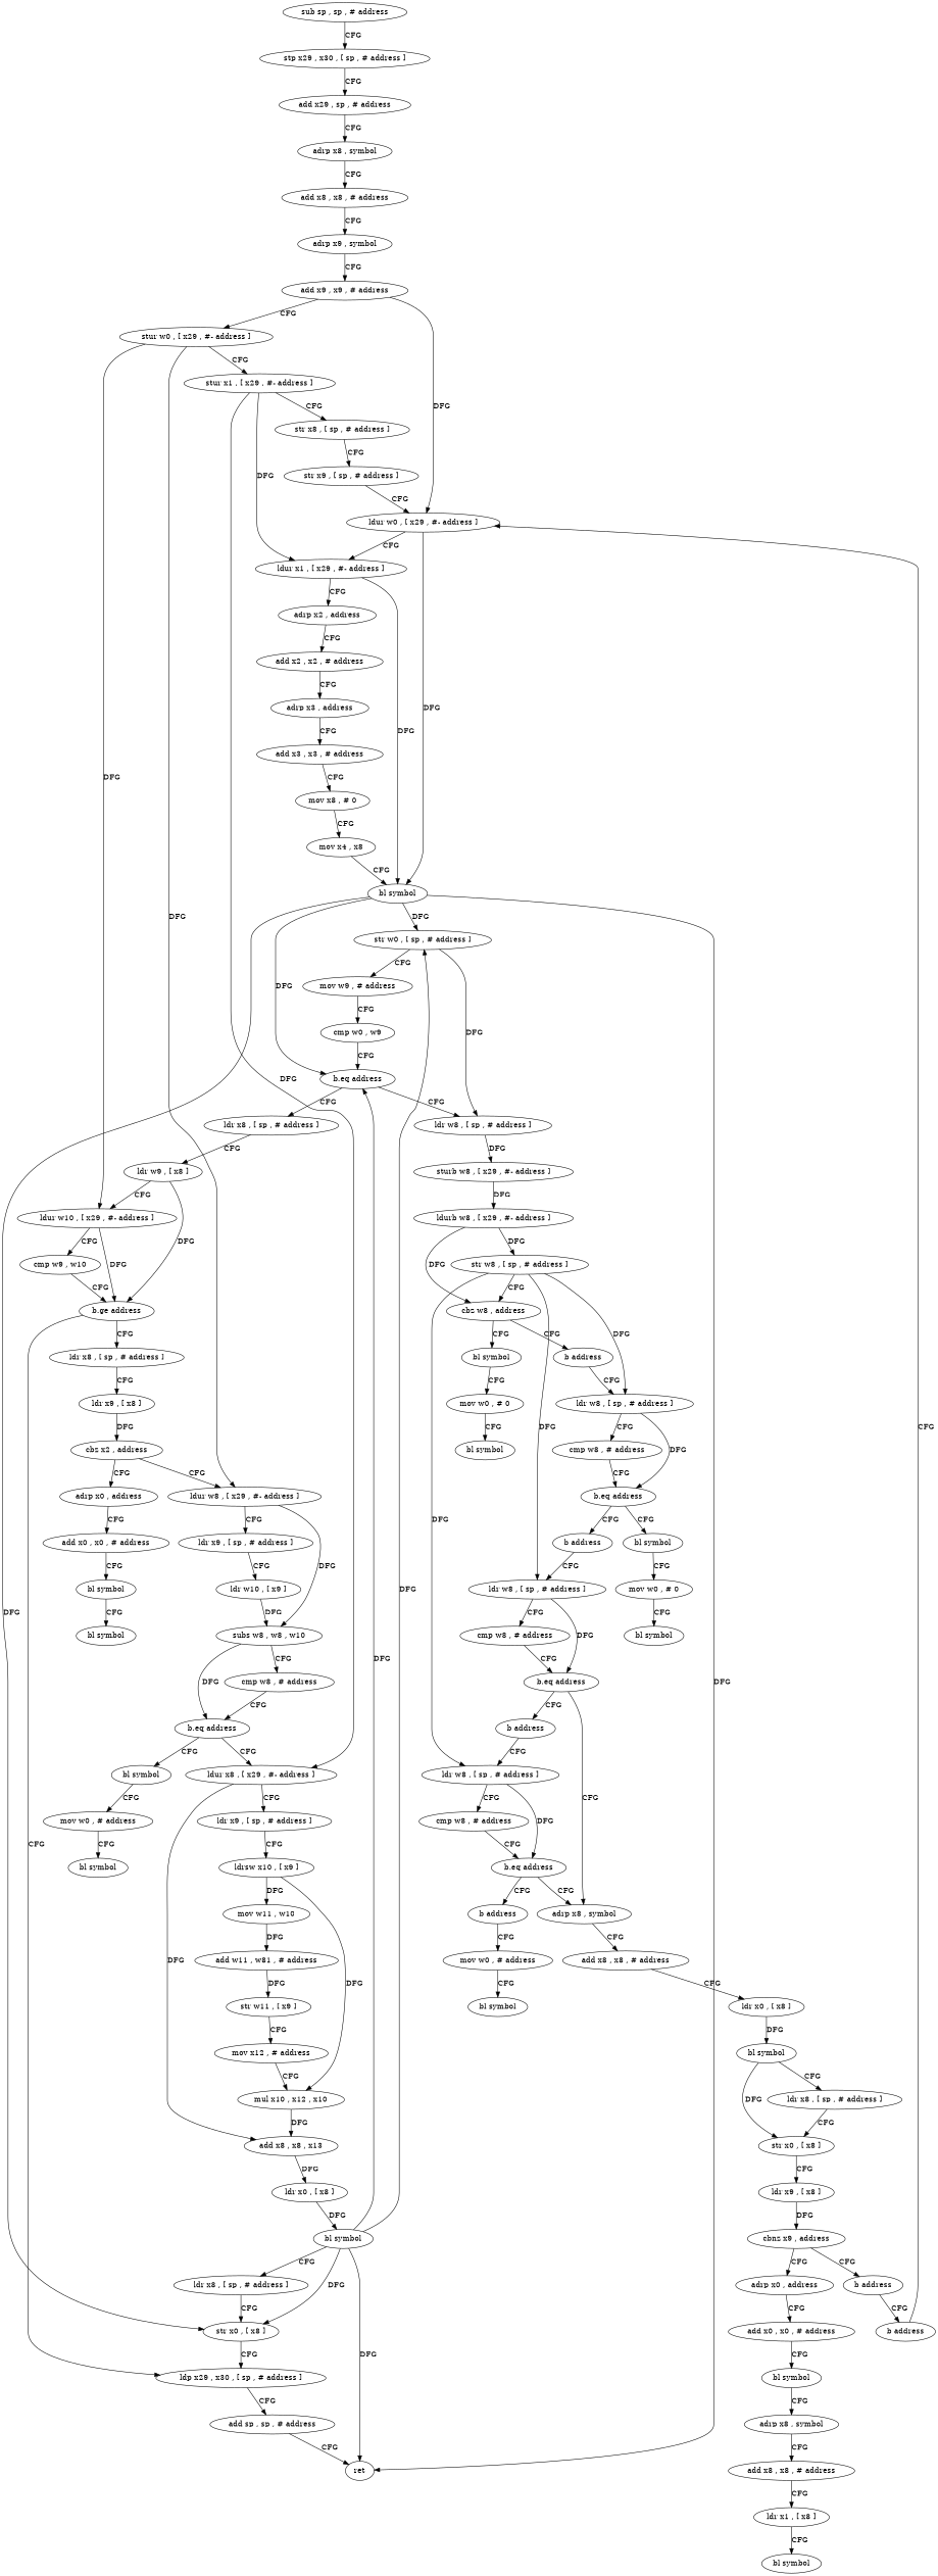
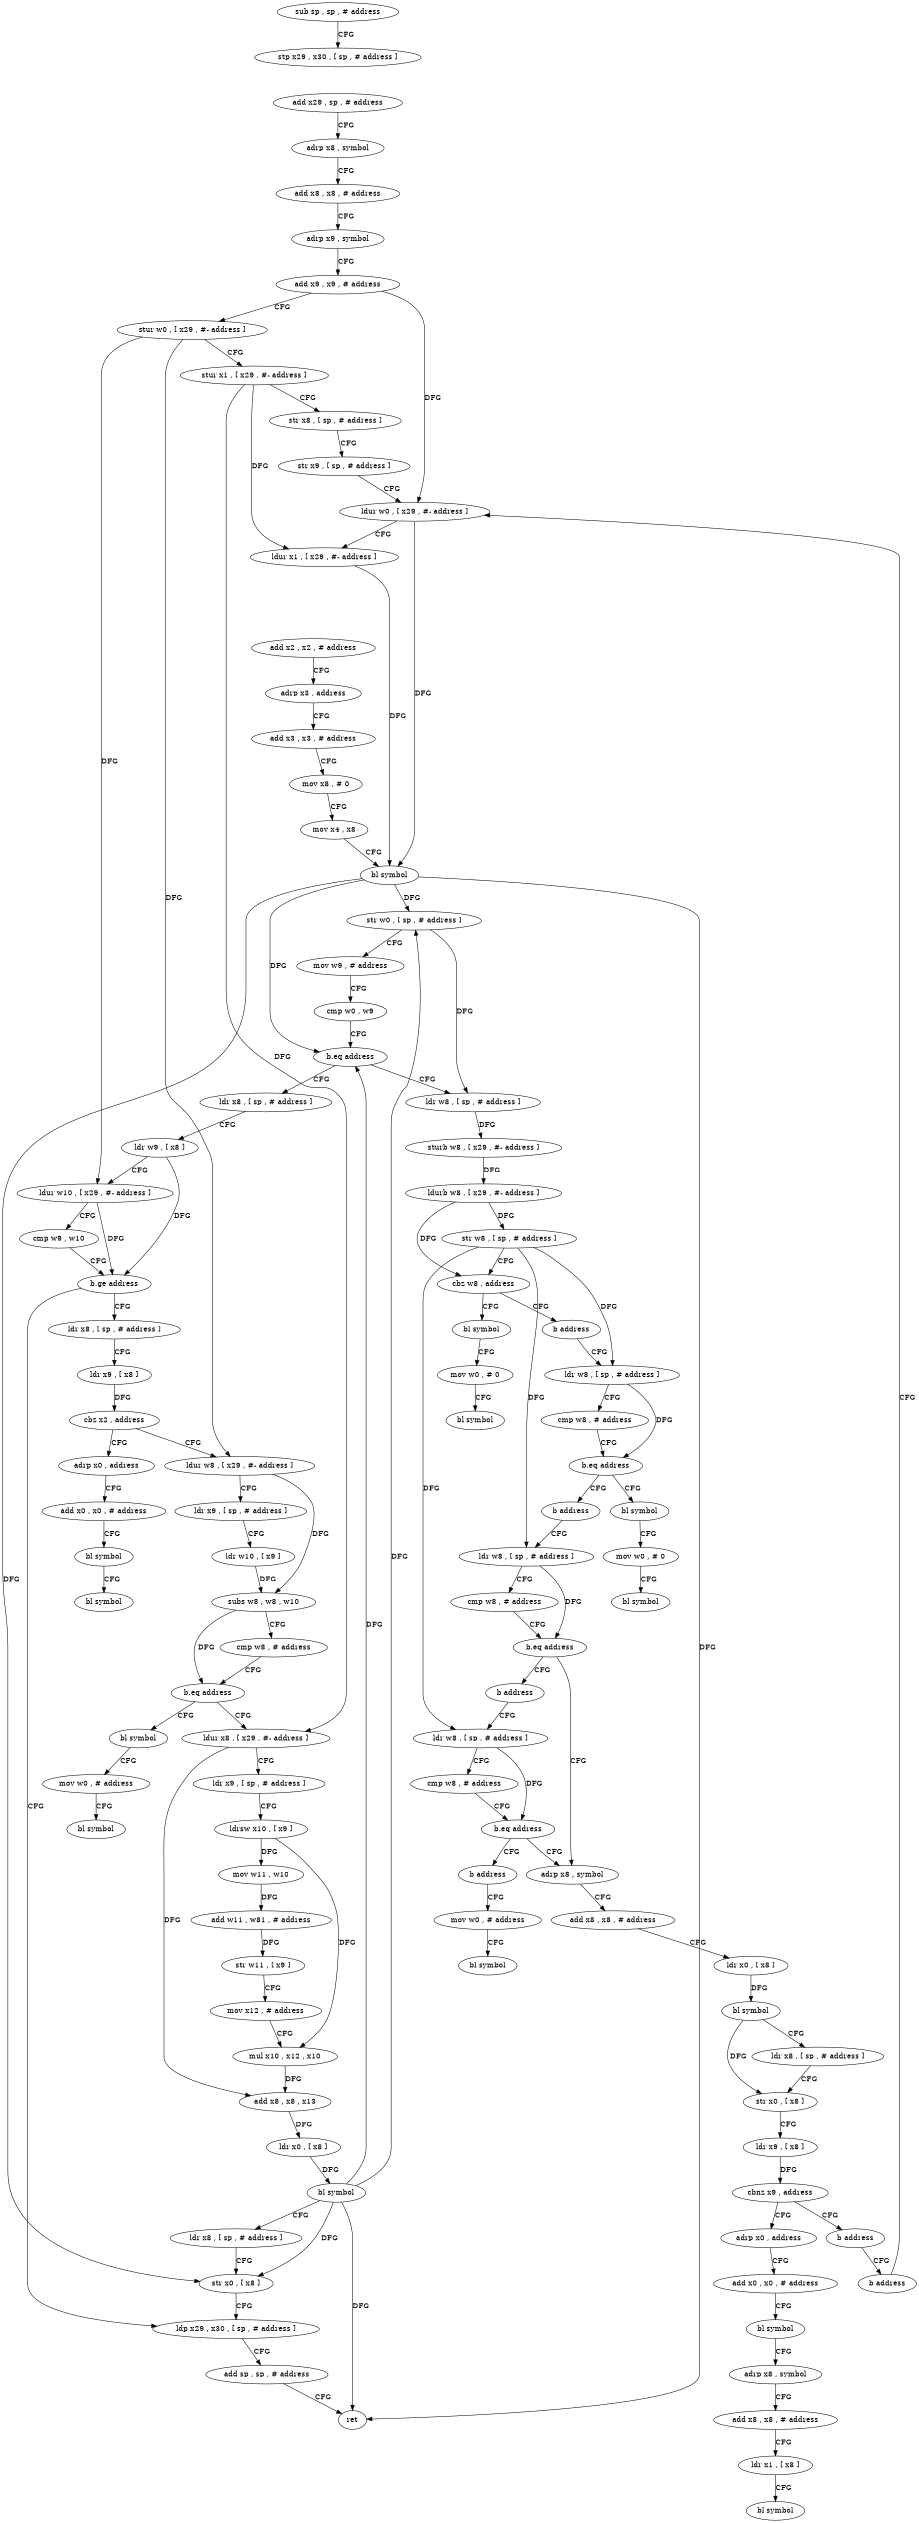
  digraph {
    n1 [label="sub sp , sp , # address"]
    n2 [label="stp x29 , x30 , [ sp , # address ]"]
    n3 [label="add x29 , sp , # address"]
    n4 [label="adrp x8 , symbol"]
    n5 [label="add x8 , x8 , # address"]
    n6 [label="adrp x9 , symbol"]
    n7 [label="add x9 , x9 , # address"]
    n8 [label="stur w0 , [ x29 , #- address ]"]
    n9 [label="ldur w0 , [ x29 , #- address ]"]
    n10 [label="stur x1 , [ x29 , #- address ]"]
    n11 [label="ldur w10 , [ x29 , #- address ]"]
    n12 [label="ldur w8 , [ x29 , #- address ]"]
    n13 [label="str x8 , [ sp , # address ]"]
    n14 [label="ldur x8 , [ x29 , #- address ]"]
    n15 [label="ldur x1 , [ x29 , #- address ]"]
    n16 [label="bl symbol"]
    n17 [label="b.ge address"]
    n18 [label="cmp w9 , w10"]
    n19 [label="ldr x9 , [ sp , # address ]"]
    n20 [label="subs w8 , w8 , w10"]
    n21 [label="str x9 , [ sp , # address ]"]
    n22 [label="ldr x9 , [ sp , # address ]"]
    n23 [label="add x8 , x8 , x13"]
-   n24 [label="adrp x2 , address"]
    n25 [label=ret]
    n26 [label="str x0 , [ x8 ]"]
    n27 [label="str w0 , [ sp , # address ]"]
    n28 [label="b.eq address"]
    n29 [label="ldr x8 , [ sp , # address ]"]
    n30 [label="ldr w9 , [ x8 ]"]
    n31 [label="ldp x29 , x30 , [ sp , # address ]"]
    n32 [label="ldr x8 , [ sp , # address ]"]
    n33 [label="add sp , sp , # address"]
    n34 [label="ldr x9 , [ x8 ]"]
    n35 [label="cbz x2 , address"]
    n36 [label="ldr w8 , [ sp , # address ]"]
    n37 [label="sturb w8 , [ x29 , #- address ]"]
    n38 [label="ldurb w8 , [ x29 , #- address ]"]
    n39 [label="str w8 , [ sp , # address ]"]
    n40 [label="cbz w8 , address"]
    n41 [label="ldr w8 , [ sp , # address ]"]
    n42 [label="ldr w8 , [ sp , # address ]"]
    n43 [label="ldr w8 , [ sp , # address ]"]
    n44 [label="bl symbol"]
    n45 [label="b address"]
    n46 [label="cmp w8 , # address"]
    n47 [label="b.eq address"]
    n48 [label="cmp w8 , # address"]
    n49 [label="b.eq address"]
    n50 [label="cmp w8 , # address"]
    n51 [label="b.eq address"]
    n52 [label="mov w0 , # 0"]
    n53 [label="bl symbol"]
    n54 [label="adrp x0 , address"]
    n55 [label="add x0 , x0 , # address"]
    n56 [label="ldr w10 , [ x9 ]"]
    n57 [label="cmp w8 , # address"]
    n58 [label="b.eq address"]
    n59 [label="bl symbol"]
    n60 [label="bl symbol"]
    n61 [label="b address"]
    n62 [label="bl symbol"]
    n63 [label="mov w0 , # address"]
    n64 [label="ldrsw x10 , [ x9 ]"]
    n65 [label="ldr x0 , [ x8 ]"]
    n66 [label="bl symbol"]
    n67 [label="bl symbol"]
    n68 [label="mov w0 , # 0"]
    n69 [label="bl symbol"]
    n70 [label="mov w11 , w10"]
    n71 [label="mul x10 , x12 , x10"]
    n72 [label="add w11 , w81 , # address"]
    n73 [label="str w11 , [ x9 ]"]
    n74 [label="mov x12 , # address"]
    n75 [label="bl symbol"]
    n76 [label="ldr x8 , [ sp , # address ]"]
    n77 [label="mov w9 , # address"]
    n78 [label="adrp x8 , symbol"]
    n79 [label="b address"]
    n80 [label="add x8 , x8 , # address"]
    n81 [label="ldr x0 , [ x8 ]"]
    n82 [label="bl symbol"]
    n83 [label="ldr x8 , [ sp , # address ]"]
    n84 [label="str x0 , [ x8 ]"]
    n85 [label="ldr x9 , [ x8 ]"]
    n86 [label="cbnz x9 , address"]
    n87 [label="b address"]
    n88 [label="adrp x0 , address"]
    n89 [label="b address"]
    n90 [label="add x0 , x0 , # address"]
    n91 [label="bl symbol"]
    n92 [label="b address"]
    n93 [label="adrp x8 , symbol"]
    n94 [label="add x8 , x8 , # address"]
    n95 [label="ldr x1 , [ x8 ]"]
    n96 [label="bl symbol"]
    n97 [label="mov w0 , # address"]
    n98 [label="bl symbol"]
    n99 [label="add x2 , x2 , # address"]
    n100 [label="adrp x3 , address"]
    n101 [label="add x3 , x3 , # address"]
    n102 [label="mov x8 , # 0"]
    n103 [label="mov x4 , x8"]
    n104 [label="cmp w0 , w9"]
    n1 -> n2 [label=CFG]
-   n2 -> n3 [label=CFG]
    n3 -> n4 [label=CFG]
    n4 -> n5 [label=CFG]
    n5 -> n6 [label=CFG]
    n6 -> n7 [label=CFG]
    n7 -> n8 [label=CFG]
    n7 -> n9 [label=DFG]
    n8 -> n10 [label=CFG]
    n8 -> n11 [label=DFG]
    n8 -> n12 [label=DFG]
    n9 -> n15 [label=CFG]
    n9 -> n16 [label=DFG]
    n10 -> n13 [label=CFG]
    n10 -> n14 [label=DFG]
    n10 -> n15 [label=DFG]
    n11 -> n17 [label=DFG]
    n11 -> n18 [label=CFG]
    n12 -> n19 [label=CFG]
    n12 -> n20 [label=DFG]
    n13 -> n21 [label=CFG]
    n14 -> n22 [label=CFG]
    n14 -> n23 [label=DFG]
    n15 -> n16 [label=DFG]
-   n15 -> n24 [label=CFG]
    n16 -> n25 [label=DFG]
    n16 -> n26 [label=DFG]
    n16 -> n27 [label=DFG]
    n16 -> n28 [label=DFG]
    n17 -> n31 [label=CFG]
    n17 -> n32 [label=CFG]
    n18 -> n17 [label=CFG]
    n19 -> n56 [label=CFG]
    n20 -> n57 [label=CFG]
    n20 -> n58 [label=DFG]
    n21 -> n9 [label=CFG]
    n22 -> n64 [label=CFG]
    n23 -> n65 [label=DFG]
-   n24 -> n99 [label=CFG]
    n26 -> n31 [label=CFG]
    n27 -> n36 [label=DFG]
    n27 -> n77 [label=CFG]
    n28 -> n29 [label=CFG]
    n28 -> n36 [label=CFG]
    n29 -> n30 [label=CFG]
    n30 -> n11 [label=CFG]
    n30 -> n17 [label=DFG]
    n31 -> n33 [label=CFG]
    n32 -> n34 [label=CFG]
    n33 -> n25 [label=CFG]
    n34 -> n35 [label=DFG]
    n35 -> n12 [label=CFG]
    n35 -> n54 [label=CFG]
    n36 -> n37 [label=DFG]
    n37 -> n38 [label=DFG]
    n38 -> n39 [label=DFG]
    n38 -> n40 [label=DFG]
    n39 -> n40 [label=CFG]
    n39 -> n41 [label=DFG]
    n39 -> n42 [label=DFG]
    n39 -> n43 [label=DFG]
    n40 -> n44 [label=CFG]
    n40 -> n45 [label=CFG]
    n41 -> n46 [label=CFG]
    n41 -> n47 [label=DFG]
    n42 -> n48 [label=CFG]
    n42 -> n49 [label=DFG]
    n43 -> n50 [label=CFG]
    n43 -> n51 [label=DFG]
    n44 -> n52 [label=CFG]
    n45 -> n41 [label=CFG]
    n46 -> n47 [label=CFG]
    n47 -> n60 [label=CFG]
    n47 -> n61 [label=CFG]
    n48 -> n49 [label=CFG]
    n49 -> n78 [label=CFG]
    n49 -> n79 [label=CFG]
    n50 -> n51 [label=CFG]
    n51 -> n78 [label=CFG]
    n51 -> n92 [label=CFG]
    n52 -> n53 [label=CFG]
    n54 -> n55 [label=CFG]
    n55 -> n59 [label=CFG]
    n56 -> n20 [label=DFG]
    n57 -> n58 [label=CFG]
    n58 -> n14 [label=CFG]
    n58 -> n62 [label=CFG]
    n59 -> n67 [label=CFG]
    n60 -> n68 [label=CFG]
    n61 -> n42 [label=CFG]
    n62 -> n63 [label=CFG]
    n63 -> n66 [label=CFG]
    n64 -> n70 [label=DFG]
    n64 -> n71 [label=DFG]
    n65 -> n75 [label=DFG]
    n68 -> n69 [label=CFG]
    n70 -> n72 [label=DFG]
    n71 -> n23 [label=DFG]
    n72 -> n73 [label=DFG]
    n73 -> n74 [label=CFG]
    n74 -> n71 [label=CFG]
    n75 -> n25 [label=DFG]
    n75 -> n26 [label=DFG]
    n75 -> n27 [label=DFG]
    n75 -> n28 [label=DFG]
    n75 -> n76 [label=CFG]
    n76 -> n26 [label=CFG]
    n77 -> n104 [label=CFG]
    n78 -> n80 [label=CFG]
    n79 -> n43 [label=CFG]
    n80 -> n81 [label=CFG]
    n81 -> n82 [label=DFG]
    n82 -> n83 [label=CFG]
    n82 -> n84 [label=DFG]
    n83 -> n84 [label=CFG]
    n84 -> n85 [label=CFG]
    n85 -> n86 [label=DFG]
    n86 -> n87 [label=CFG]
    n86 -> n88 [label=CFG]
    n87 -> n89 [label=CFG]
    n88 -> n90 [label=CFG]
    n89 -> n9 [label=CFG]
    n90 -> n91 [label=CFG]
    n91 -> n93 [label=CFG]
    n92 -> n97 [label=CFG]
    n93 -> n94 [label=CFG]
    n94 -> n95 [label=CFG]
    n95 -> n96 [label=CFG]
    n97 -> n98 [label=CFG]
    n99 -> n100 [label=CFG]
    n100 -> n101 [label=CFG]
    n101 -> n102 [label=CFG]
    n102 -> n103 [label=CFG]
    n103 -> n16 [label=CFG]
    n104 -> n28 [label=CFG]
  }
